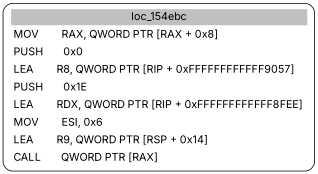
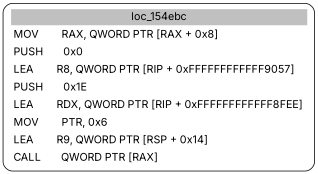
  digraph {
    fontname=Inter
-   n1 [fontname=Inter label=<<table border="0" cellborder="0" cellpadding="3"><tr><td align="center" colspan="2" bgcolor="grey">loc_154ebc</td></tr><tr><td align="left">MOV        RAX, QWORD PTR [RAX + 0x8]</td></tr><tr><td align="left">PUSH       0x0</td></tr><tr><td align="left">LEA        R8, QWORD PTR [RIP + 0xFFFFFFFFFFFF9057]</td></tr><tr><td align="left">PUSH       0x1E</td></tr><tr><td align="left">LEA        RDX, QWORD PTR [RIP + 0xFFFFFFFFFFFF8FEE]</td></tr><tr><td align="left">MOV        ESI, 0x6</td></tr><tr><td align="left">LEA        R9, QWORD PTR [RSP + 0x14]</td></tr><tr><td align="left">CALL       QWORD PTR [RAX]</td></tr></table>> shape=Mrecord]
+   n1 [fontname=Inter label=<<table border="0" cellborder="0" cellpadding="3"><tr><td align="center" colspan="2" bgcolor="grey">loc_154ebc</td></tr><tr><td align="left">MOV        RAX, QWORD PTR [RAX + 0x8]</td></tr><tr><td align="left">PUSH       0x0</td></tr><tr><td align="left">LEA        R8, QWORD PTR [RIP + 0xFFFFFFFFFFFF9057]</td></tr><tr><td align="left">PUSH       0x1E</td></tr><tr><td align="left">LEA        RDX, QWORD PTR [RIP + 0xFFFFFFFFFFFF8FEE]</td></tr><tr><td align="left">MOV        PTR, 0x6</td></tr><tr><td align="left">LEA        R9, QWORD PTR [RSP + 0x14]</td></tr><tr><td align="left">CALL       QWORD PTR [RAX]</td></tr></table>> shape=Mrecord]
  }
